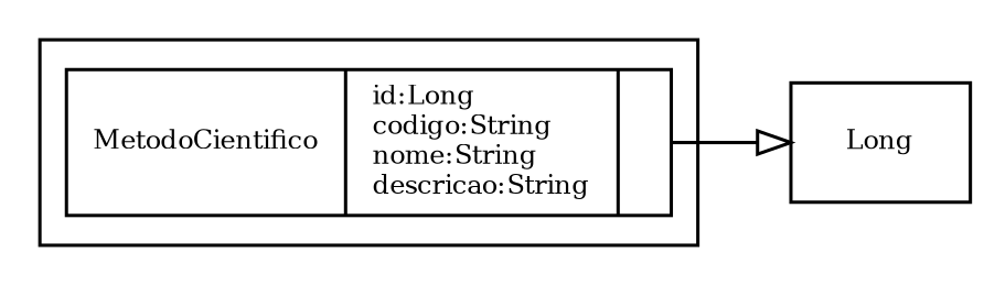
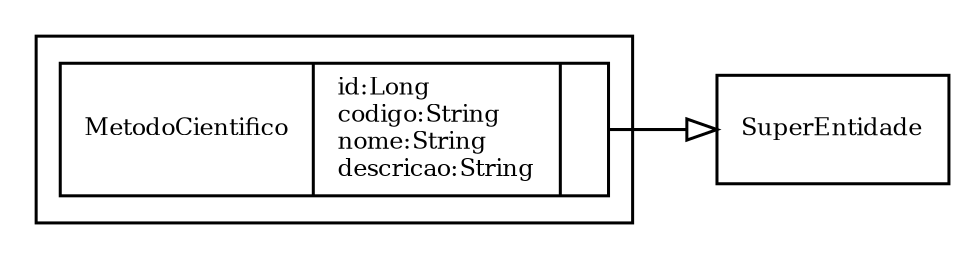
  digraph {
    fontname="Times-Roman"
    fontsize=8
    rankdir=LR
    node [fontname="Times-Roman" fontsize=8 shape=record]
    n1 [label="{MetodoCientifico|id:Long\lcodigo:String\lnome:String\ldescricao:String\l|\l}"]
-   SuperEntidade [label=Long]
+   SuperEntidade
    subgraph cluster_1 {
      n1
    }
    n1 -> SuperEntidade [arrowhead=empty fontname="Times-Roman" fontsize=8]
  }
